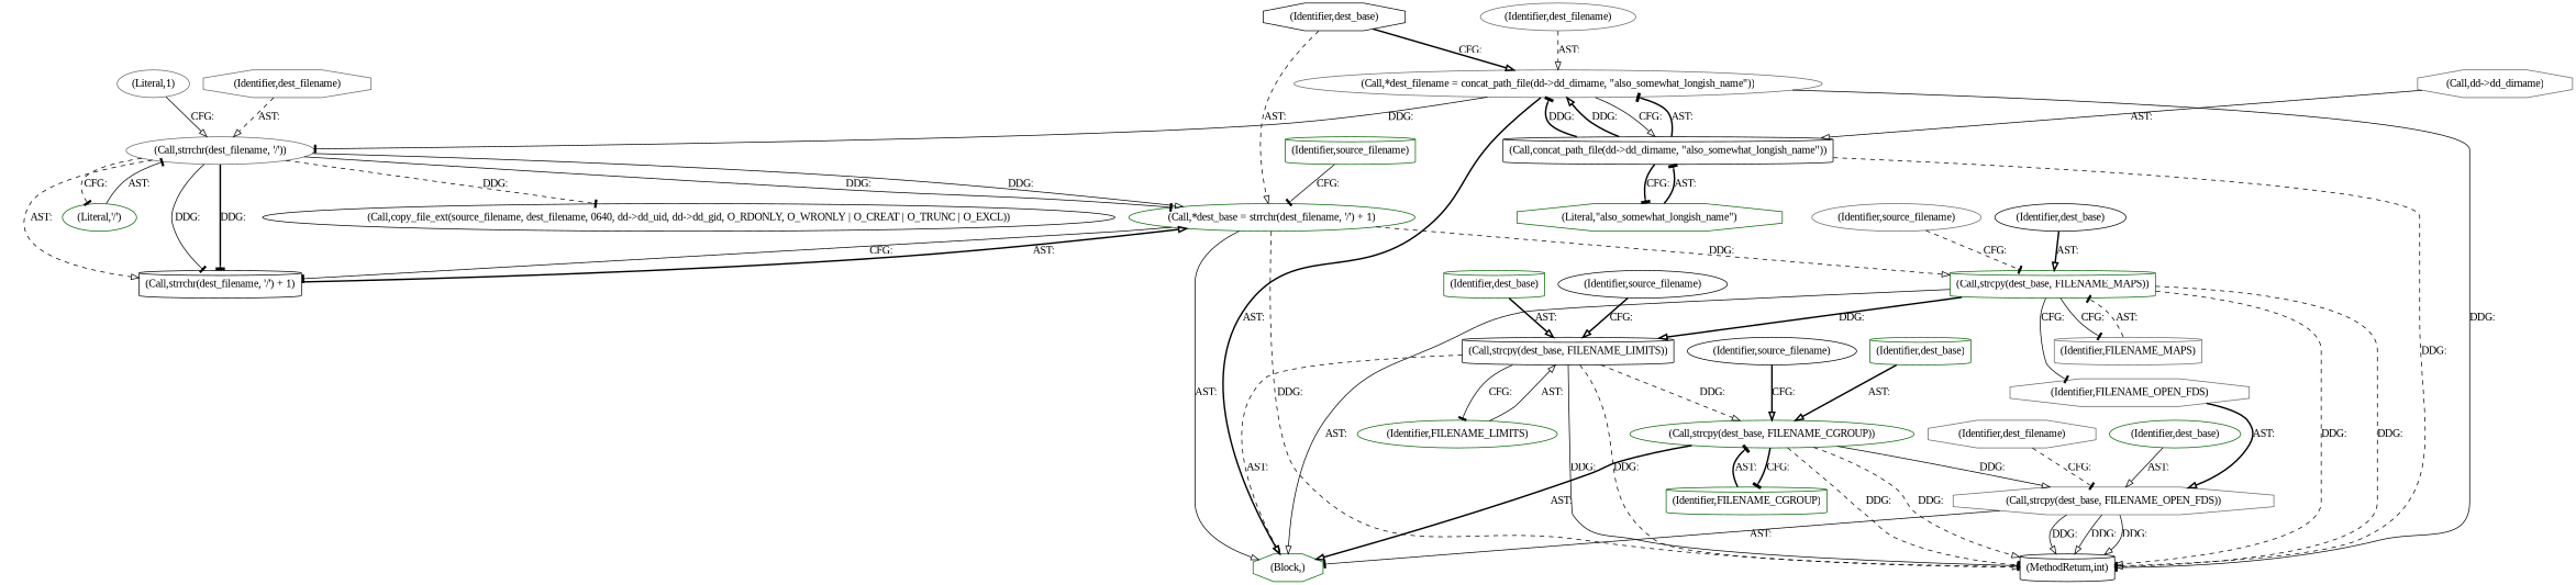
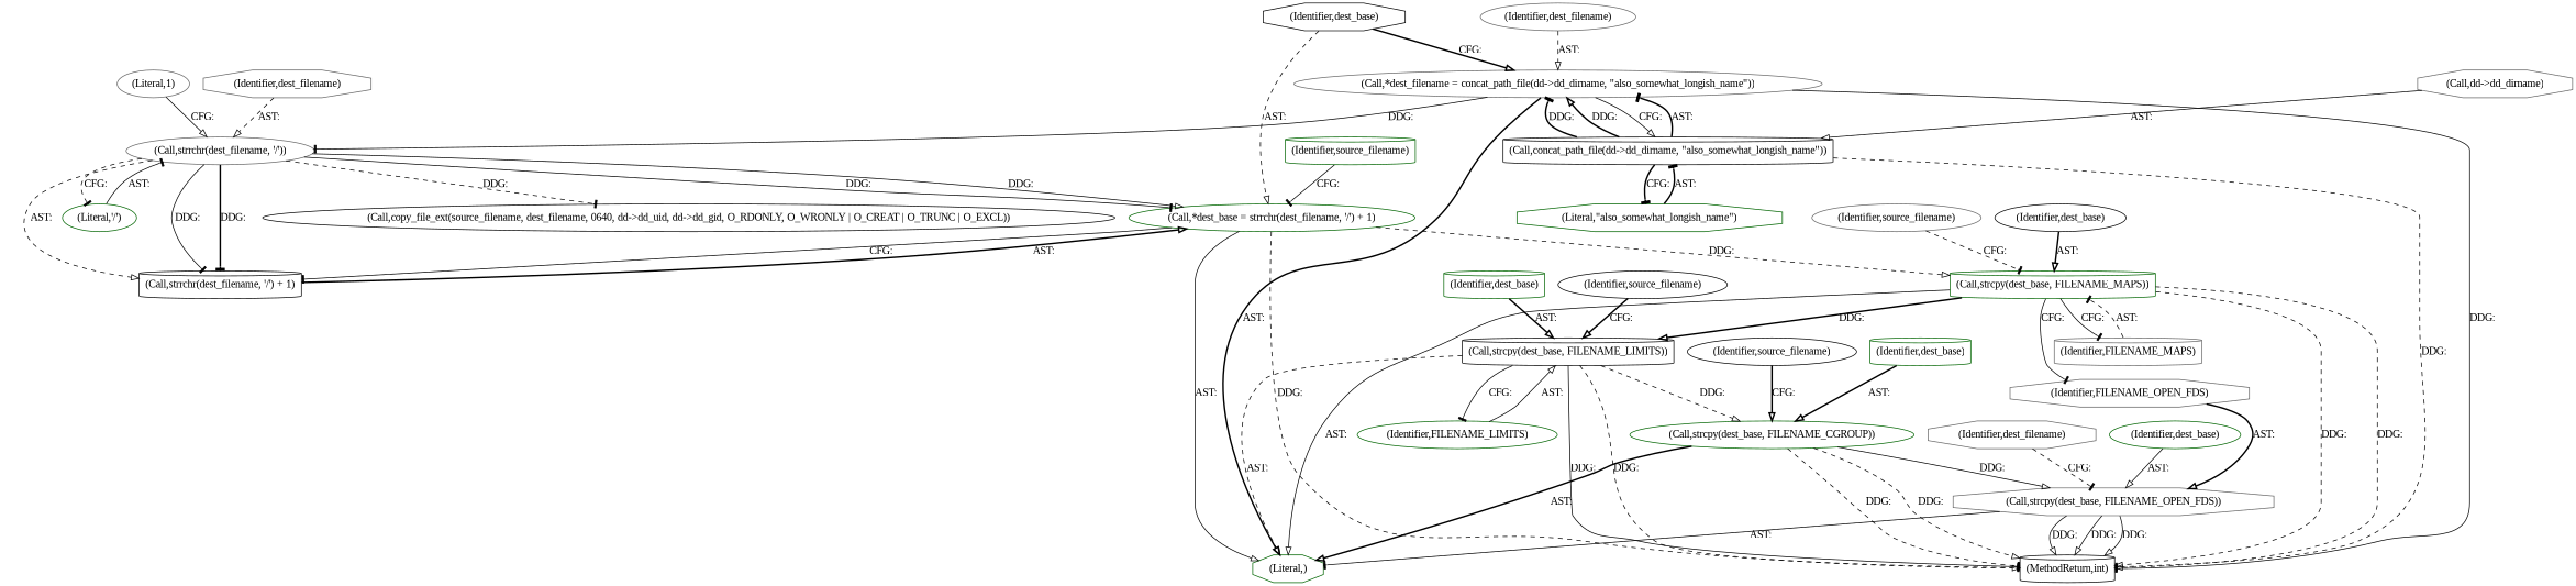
  digraph {
    fontname="Liberation Serif"
    node [color=darkgreen fontname="Liberation Serif" shape=ellipse]
    edge [arrowhead=onormal fontname="Liberation Serif" style=solid]
    n1 [label="(Call,*dest_base = strrchr(dest_filename, '/') + 1)"]
    n2 [label="(Call,strcpy(dest_base, FILENAME_MAPS))" shape=cylinder]
    n3 [color=black label="(Call,strrchr(dest_filename, '/') + 1)" shape=cylinder]
    n4 [color=black label="(MethodReturn,int)" shape=cylinder]
-   n5 [label="(Block,)" shape=octagon]
+   n5 [label="(Literal,)" shape=octagon]
    n6 [color=black label="(Call,strcpy(dest_base, FILENAME_LIMITS))" shape=cylinder]
    n7 [color=gray40 label="(Identifier,FILENAME_MAPS)" shape=cylinder]
    n8 [color=gray40 label="(Identifier,FILENAME_OPEN_FDS)" shape=octagon]
    n9 [color=gray40 label="(Call,strrchr(dest_filename, '/'))"]
    n10 [color=black label="(Call,copy_file_ext(source_filename, dest_filename, 0640, dd->dd_uid, dd->dd_gid, O_RDONLY, O_WRONLY | O_CREAT | O_TRUNC | O_EXCL))"]
    n11 [label="(Literal,'/')"]
    n12 [color=gray40 label="(Call,*dest_filename = concat_path_file(dd->dd_dirname, \"also_somewhat_longish_name\"))"]
    n13 [color=black label="(Call,concat_path_file(dd->dd_dirname, \"also_somewhat_longish_name\"))" shape=cylinder]
    n14 [label="(Literal,\"also_somewhat_longish_name\")" shape=octagon]
    n15 [label="(Call,strcpy(dest_base, FILENAME_CGROUP))"]
    n16 [label="(Identifier,FILENAME_LIMITS)"]
    n17 [color=gray40 label="(Call,strcpy(dest_base, FILENAME_OPEN_FDS))" shape=octagon]
-   n18 [label="(Identifier,FILENAME_CGROUP)" shape=cylinder]
    n19 [label="(Identifier,dest_base)" shape=cylinder]
    n20 [color=black label="(Identifier,dest_base)"]
    n21 [label="(Identifier,dest_base)" shape=cylinder]
    n22 [color=gray40 label="(Literal,1)"]
    n23 [color=gray40 label="(Identifier,dest_filename)" shape=octagon]
    n24 [color=black label="(Identifier,source_filename)"]
    n25 [label="(Identifier,source_filename)" shape=cylinder]
    n26 [color=black label="(Identifier,dest_base)" shape=octagon]
    n27 [color=gray40 label="(Identifier,dest_filename)"]
    n28 [color=gray40 label="(Identifier,dest_filename)" shape=octagon]
    n29 [color=gray40 label="(Identifier,source_filename)"]
    n30 [color=black label="(Identifier,source_filename)"]
    n31 [label="(Identifier,dest_base)"]
    n32 [color=gray40 label="(Call,dd->dd_dirname)" shape=octagon]
    n1 -> n2 [label="DDG: " style=dashed]
    n1 -> n3 [arrowhead=tee label="CFG: "]
    n1 -> n4 [label="DDG: " style=dashed]
    n1 -> n5 [label="AST: "]
    n2 -> n4 [label="DDG: " style=dashed]
    n2 -> n4 [label="DDG: " style=dashed]
    n2 -> n5 [label="AST: "]
    n2 -> n6 [label="DDG: " style=bold]
    n2 -> n7 [arrowhead=tee label="CFG: "]
    n2 -> n8 [arrowhead=tee label="CFG: "]
    n3 -> n1 [label="AST: " style=bold]
    n6 -> n4 [arrowhead=tee label="DDG: " style=dashed]
    n6 -> n4 [arrowhead=tee label="DDG: "]
    n6 -> n5 [label="AST: " style=dashed]
    n6 -> n15 [label="DDG: " style=dashed]
    n6 -> n16 [arrowhead=tee label="CFG: "]
    n7 -> n2 [arrowhead=tee label="AST: " style=dashed]
    n8 -> n17 [label="AST: " style=bold]
    n9 -> n1 [label="DDG: "]
    n9 -> n1 [arrowhead=tee label="DDG: "]
    n9 -> n3 [label="AST: " style=dashed]
    n9 -> n3 [arrowhead=tee label="DDG: "]
    n9 -> n3 [arrowhead=tee label="DDG: " style=bold]
    n9 -> n10 [arrowhead=tee label="DDG: " style=dashed]
    n9 -> n11 [arrowhead=tee label="CFG: " style=dashed]
    n11 -> n9 [arrowhead=tee label="AST: "]
    n12 -> n4 [arrowhead=tee label="DDG: "]
    n12 -> n5 [label="AST: " style=bold]
    n12 -> n9 [arrowhead=tee label="DDG: "]
    n12 -> n13 [label="CFG: "]
    n13 -> n4 [arrowhead=tee label="DDG: " style=dashed]
    n13 -> n12 [arrowhead=tee label="AST: " style=bold]
    n13 -> n12 [arrowhead=tee label="DDG: " style=bold]
    n13 -> n12 [label="DDG: " style=bold]
    n13 -> n14 [arrowhead=tee label="CFG: " style=bold]
    n14 -> n13 [arrowhead=tee label="AST: " style=bold]
    n15 -> n4 [arrowhead=tee label="DDG: " style=dashed]
    n15 -> n4 [label="DDG: " style=dashed]
    n15 -> n5 [label="AST: " style=bold]
    n15 -> n17 [label="DDG: "]
-   n15 -> n18 [arrowhead=tee label="CFG: " style=bold]
    n16 -> n6 [label="AST: "]
    n17 -> n4 [label="DDG: "]
    n17 -> n4 [label="DDG: "]
    n17 -> n4 [label="DDG: "]
    n17 -> n5 [arrowhead=tee label="AST: "]
-   n18 -> n15 [arrowhead=tee label="AST: " style=bold]
    n19 -> n6 [label="AST: " style=bold]
    n20 -> n2 [label="AST: " style=bold]
    n21 -> n15 [label="AST: " style=bold]
    n22 -> n9 [label="CFG: "]
    n23 -> n17 [arrowhead=tee label="CFG: " style=dashed]
    n24 -> n6 [label="CFG: " style=bold]
    n25 -> n1 [arrowhead=tee label="CFG: "]
    n26 -> n1 [label="AST: " style=dashed]
    n26 -> n12 [label="CFG: " style=bold]
    n27 -> n12 [label="AST: " style=dashed]
    n28 -> n9 [label="AST: " style=dashed]
    n29 -> n2 [arrowhead=tee label="CFG: " style=dashed]
    n30 -> n15 [label="CFG: " style=bold]
    n31 -> n17 [label="AST: "]
    n32 -> n13 [label="AST: "]
  }
